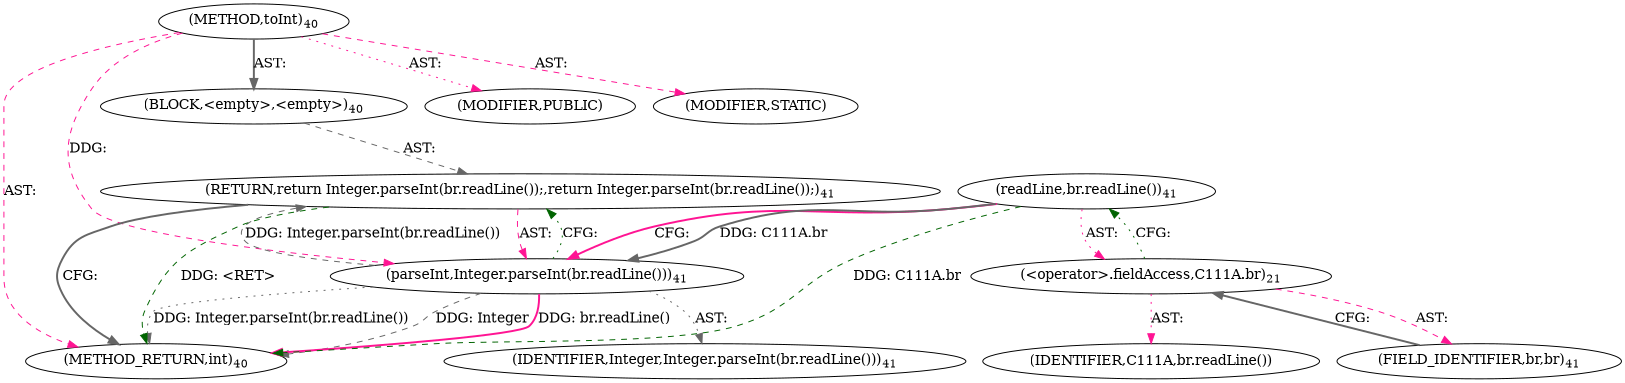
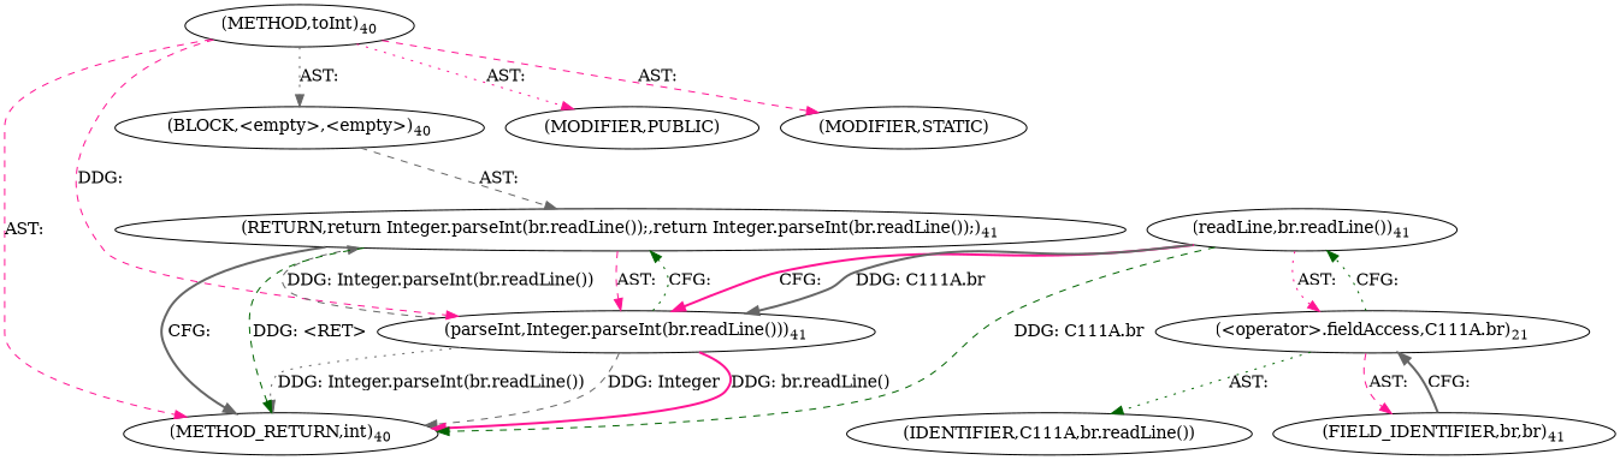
  digraph {
    edge [color=gray40 style=dashed]
    n1 [label=<(METHOD,toInt)<SUB>40</SUB>>]
    n2 [label=<(BLOCK,&lt;empty&gt;,&lt;empty&gt;)<SUB>40</SUB>>]
    n3 [label=<(parseInt,Integer.parseInt(br.readLine()))<SUB>41</SUB>>]
    n4 [label=<(MODIFIER,PUBLIC)>]
    n5 [label=<(MODIFIER,STATIC)>]
    n6 [label=<(METHOD_RETURN,int)<SUB>40</SUB>>]
    n7 [label=<(RETURN,return Integer.parseInt(br.readLine());,return Integer.parseInt(br.readLine());)<SUB>41</SUB>>]
-   n8 [label=<(IDENTIFIER,Integer,Integer.parseInt(br.readLine()))<SUB>41</SUB>>]
    n9 [label=<(FIELD_IDENTIFIER,br,br)<SUB>41</SUB>>]
    n10 [label=<(&lt;operator&gt;.fieldAccess,C111A.br)<SUB>21</SUB>>]
    n11 [label=<(readLine,br.readLine())<SUB>41</SUB>>]
    n12 [label=<(IDENTIFIER,C111A,br.readLine())>]
-   n1 -> n2 [label="AST: " style=bold]
+   n1 -> n2 [label="AST: " style=dotted]
    n1 -> n3 [color=deeppink label="DDG: "]
    n1 -> n4 [color=deeppink label="AST: " style=dotted]
    n1 -> n5 [color=deeppink label="AST: "]
    n1 -> n6 [color=deeppink label="AST: "]
    n2 -> n7 [label="AST: "]
    n3 -> n6 [label="DDG: Integer"]
    n3 -> n6 [color=deeppink label="DDG: br.readLine()" style=bold]
    n3 -> n6 [label="DDG: Integer.parseInt(br.readLine())" style=dotted]
    n3 -> n7 [color=darkgreen label="CFG: " style=dotted]
    n3 -> n7 [label="DDG: Integer.parseInt(br.readLine())"]
-   n3 -> n8 [label="AST: " style=dotted]
    n7 -> n3 [color=deeppink label="AST: "]
    n7 -> n6 [label="CFG: " style=bold]
    n7 -> n6 [color=darkgreen label="DDG: &lt;RET&gt;"]
    n9 -> n10 [label="CFG: " style=bold]
    n10 -> n9 [color=deeppink label="AST: "]
    n10 -> n11 [color=darkgreen label="CFG: " style=dotted]
-   n10 -> n12 [color=deeppink label="AST: " style=dotted]
+   n10 -> n12 [color=darkgreen label="AST: " style=dotted]
    n11 -> n3 [color=deeppink label="CFG: " style=bold]
    n11 -> n3 [label="DDG: C111A.br" style=bold]
    n11 -> n6 [color=darkgreen label="DDG: C111A.br"]
    n11 -> n10 [color=deeppink label="AST: " style=dotted]
  }
